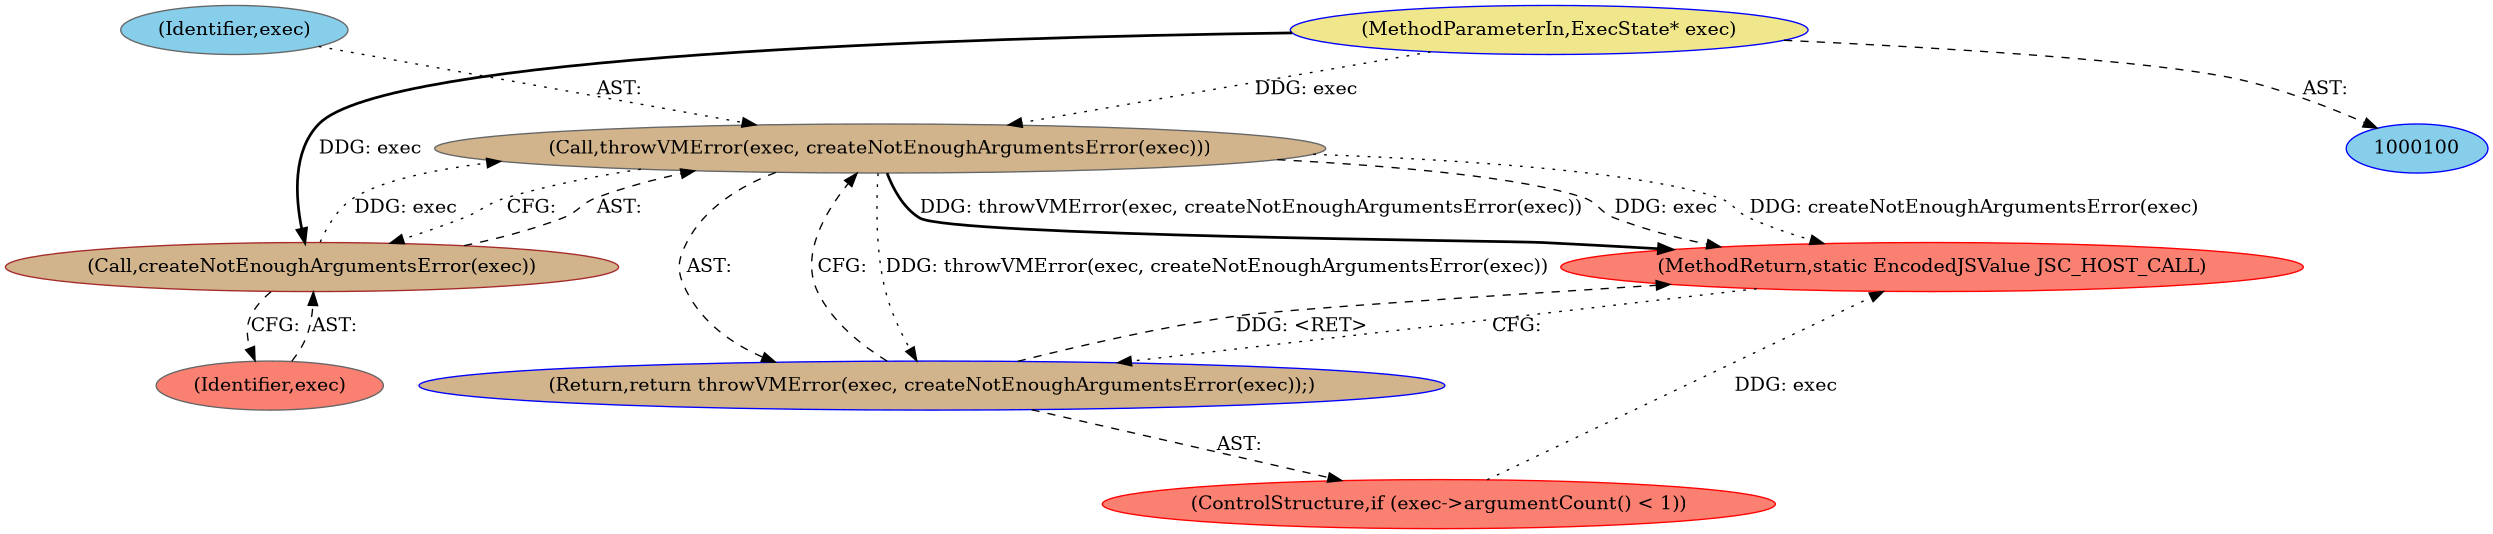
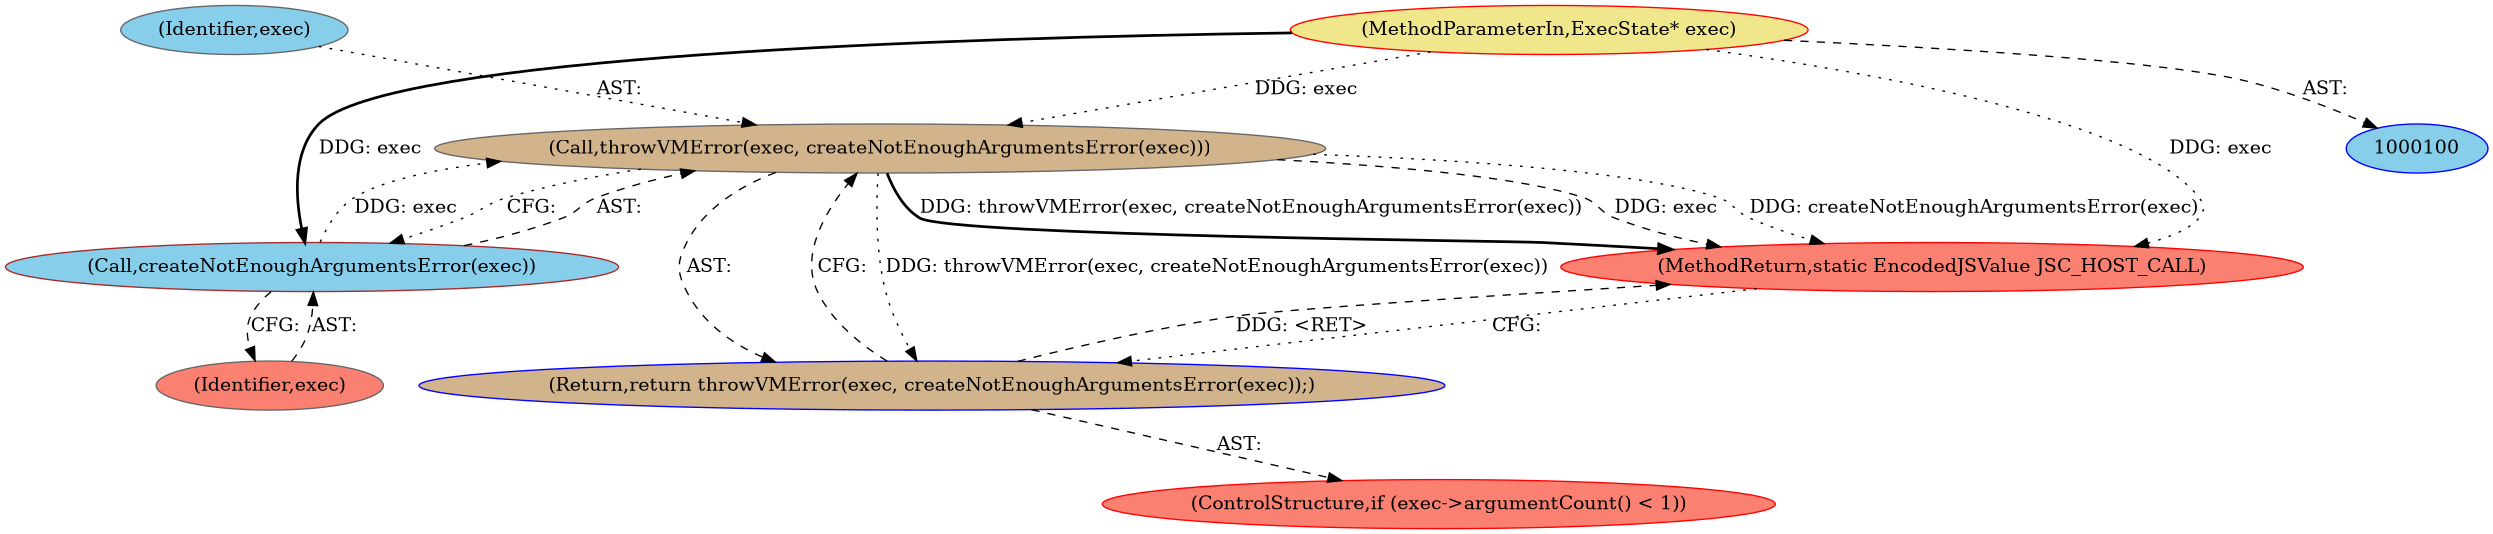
  digraph {
    node [color=red fillcolor=skyblue style=filled]
    edge [style=dashed]
-   n1 [color=blue fillcolor=khaki label="(MethodParameterIn,ExecState* exec)"]
+   n1 [fillcolor=khaki label="(MethodParameterIn,ExecState* exec)"]
    n2 [color=gray40 fillcolor=tan label="(Call,throwVMError(exec, createNotEnoughArgumentsError(exec)))"]
-   n3 [color=brown fillcolor=tan label="(Call,createNotEnoughArgumentsError(exec))"]
+   n3 [color=brown label="(Call,createNotEnoughArgumentsError(exec))"]
    n4 [fillcolor=salmon label="(MethodReturn,static EncodedJSValue JSC_HOST_CALL)"]
    1000100 [color=blue]
    n6 [color=blue fillcolor=tan label="(Return,return throwVMError(exec, createNotEnoughArgumentsError(exec));)"]
    n7 [color=gray40 fillcolor=salmon label="(Identifier,exec)"]
    n8 [fillcolor=salmon label="(ControlStructure,if (exec->argumentCount() < 1))"]
    n9 [color=gray40 label="(Identifier,exec)"]
    n1 -> n2 [label="DDG: exec" style=dotted]
    n1 -> n3 [label="DDG: exec" style=bold]
-   n8 -> n4 [label="DDG: exec" style=dotted]
+   n1 -> n4 [label="DDG: exec" style=dotted]
    n1 -> 1000100 [label="AST: "]
    n2 -> n3 [label="CFG: " style=dotted]
    n2 -> n4 [label="DDG: throwVMError(exec, createNotEnoughArgumentsError(exec))" style=bold]
    n2 -> n4 [label="DDG: exec"]
    n2 -> n4 [label="DDG: createNotEnoughArgumentsError(exec)" style=dotted]
    n2 -> n6 [label="AST: "]
    n2 -> n6 [label="DDG: throwVMError(exec, createNotEnoughArgumentsError(exec))" style=dotted]
    n3 -> n2 [label="AST: "]
    n3 -> n2 [label="DDG: exec" style=dotted]
    n3 -> n7 [label="CFG: "]
    n4 -> n6 [label="CFG: " style=dotted]
    n6 -> n2 [label="CFG: "]
    n6 -> n4 [label="DDG: <RET>"]
    n6 -> n8 [label="AST: "]
    n7 -> n3 [label="AST: "]
    n9 -> n2 [label="AST: " style=dotted]
  }
